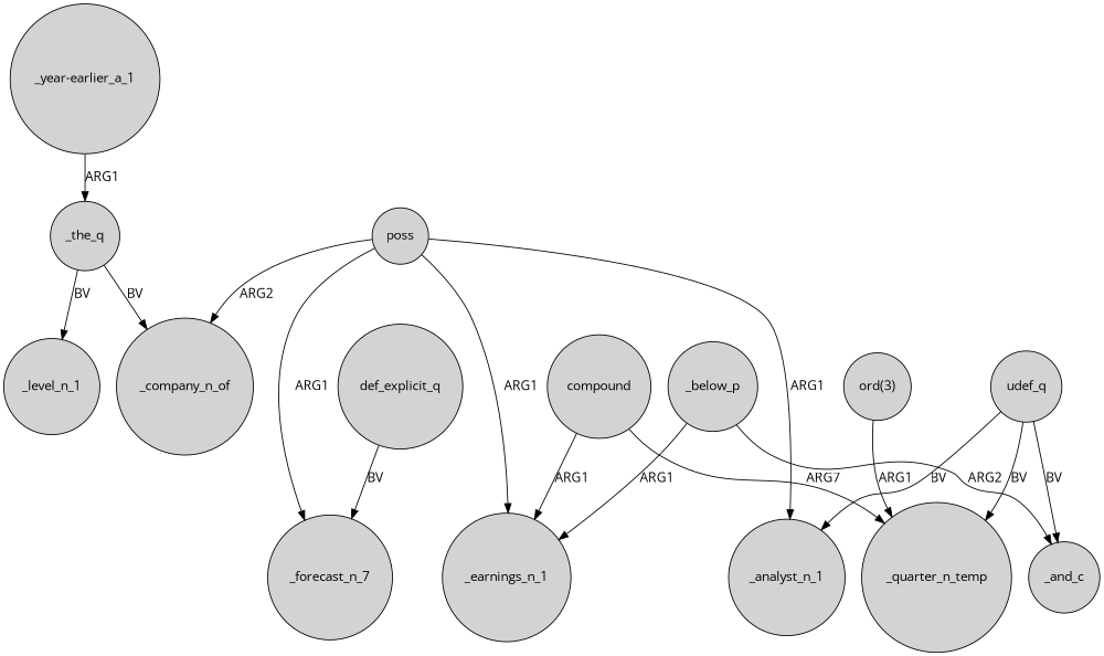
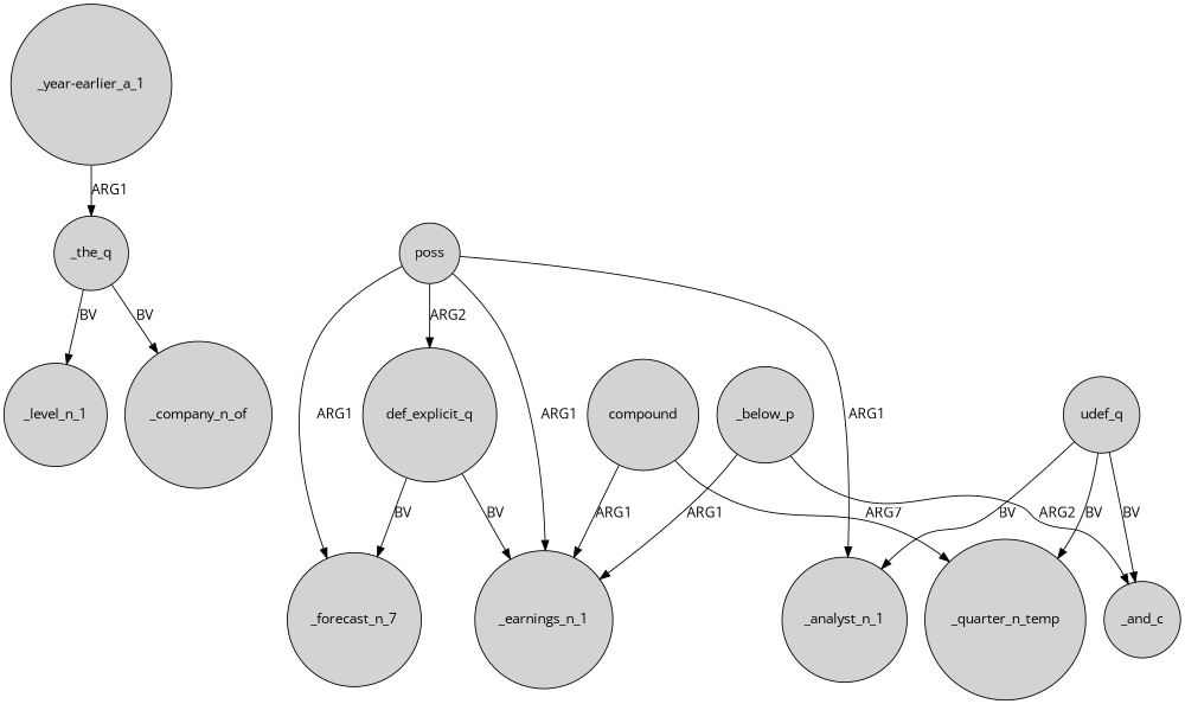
  digraph {
    fontname="Open Sans"
    node [fontname="Open Sans" shape=circle style=filled]
    edge [fontname="Open Sans"]
    "_year-earlier_a_1"
    _the_q
    compound
    _earnings_n_1
    _quarter_n_temp
    poss
    _company_n_of
    n8 [label=_forecast_n_7]
    _analyst_n_1
-   "ord(3)"
    def_explicit_q
    _below_p
    _and_c
    udef_q
    _level_n_1
    "_year-earlier_a_1" -> _the_q [label=ARG1]
    _the_q -> _company_n_of [label=BV]
    _the_q -> _level_n_1 [label=BV]
    compound -> _earnings_n_1 [label=ARG1]
    compound -> _quarter_n_temp [label=ARG7]
    poss -> _earnings_n_1 [label=ARG1]
-   poss -> _company_n_of [label=ARG2]
+   poss -> def_explicit_q [label=ARG2]
    poss -> n8 [label=ARG1]
    poss -> _analyst_n_1 [label=ARG1]
-   "ord(3)" -> _quarter_n_temp [label=ARG1]
+   def_explicit_q -> _earnings_n_1 [label=BV]
    def_explicit_q -> n8 [label=BV]
    _below_p -> _earnings_n_1 [label=ARG1]
    _below_p -> _and_c [label=ARG2]
    udef_q -> _quarter_n_temp [label=BV]
    udef_q -> _analyst_n_1 [label=BV]
    udef_q -> _and_c [label=BV]
  }
